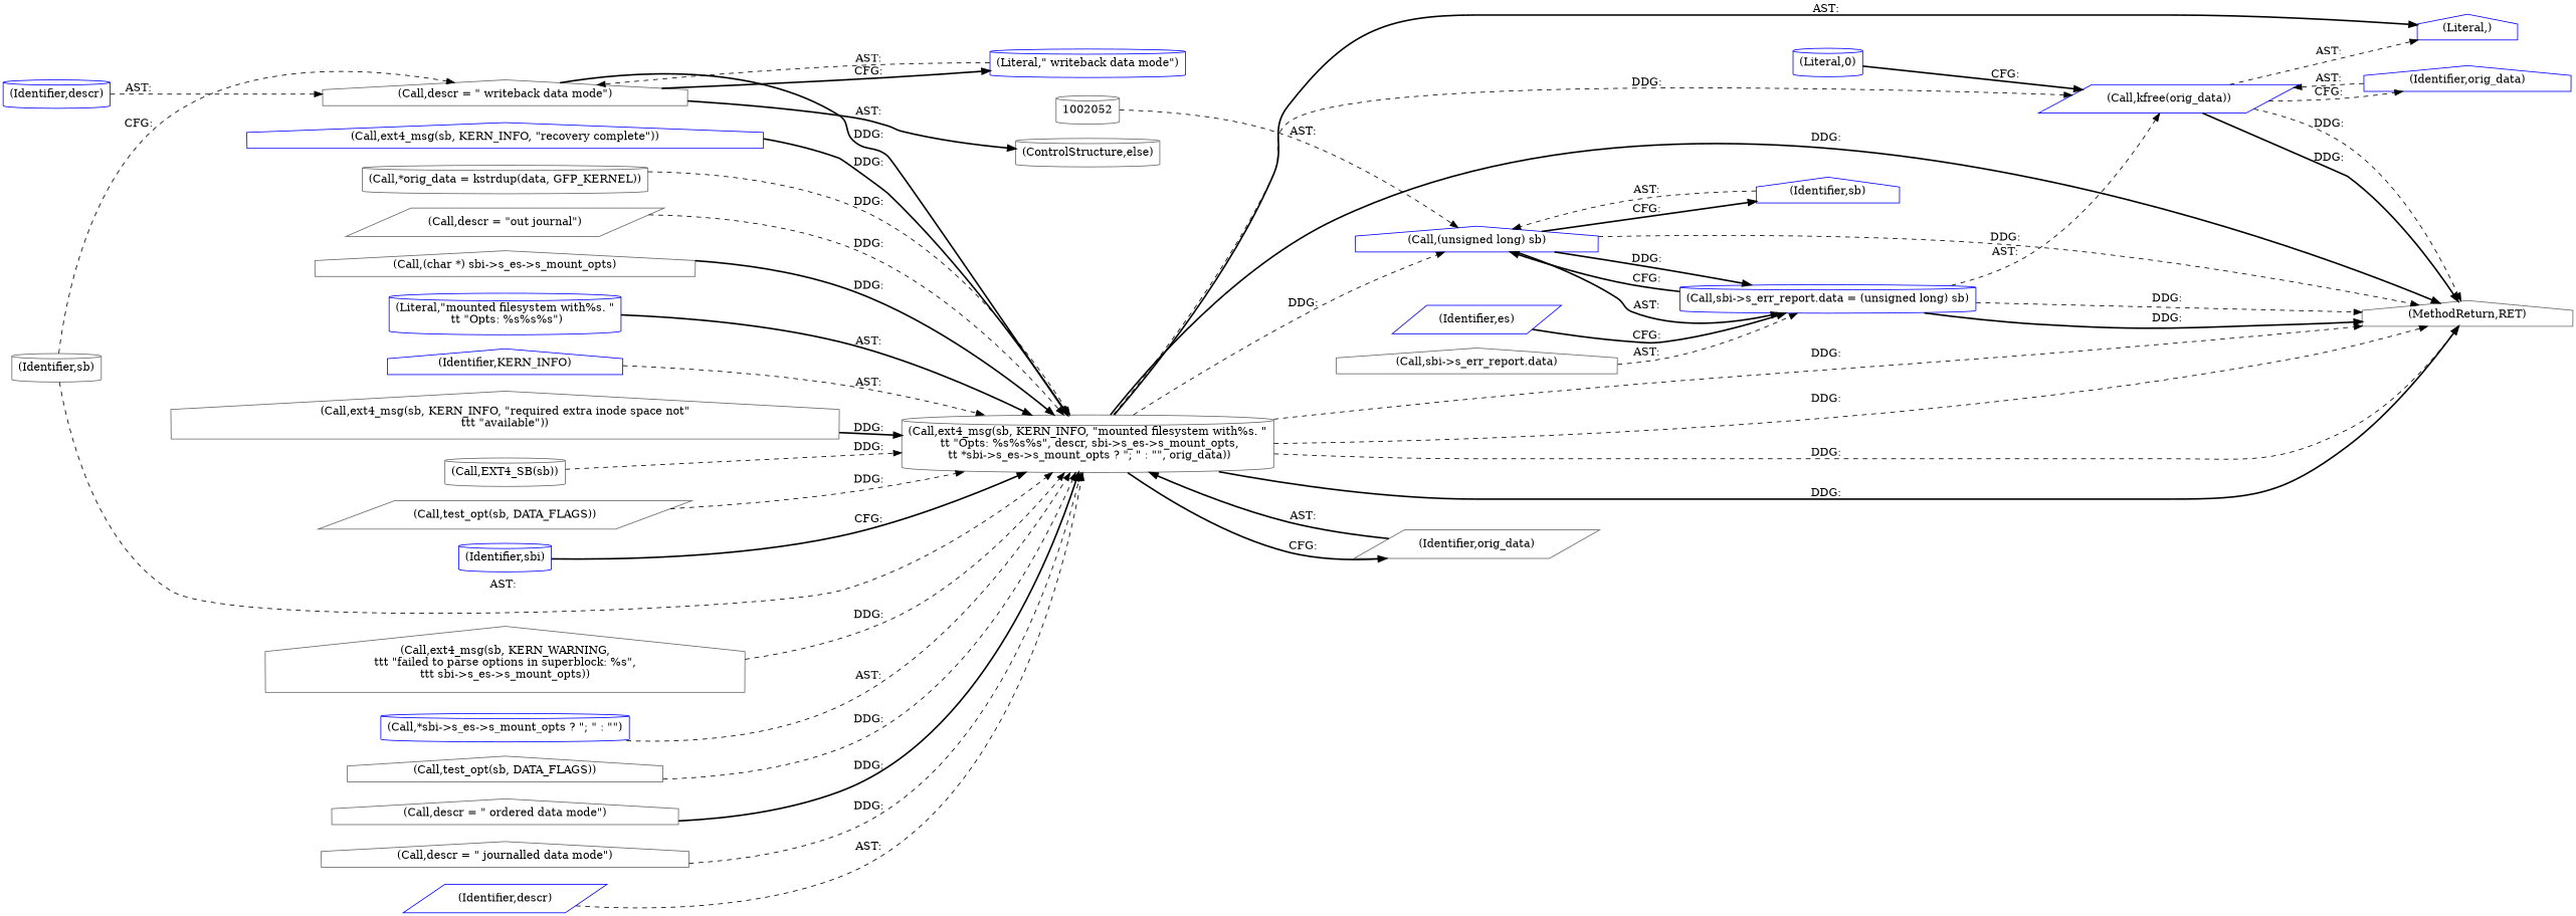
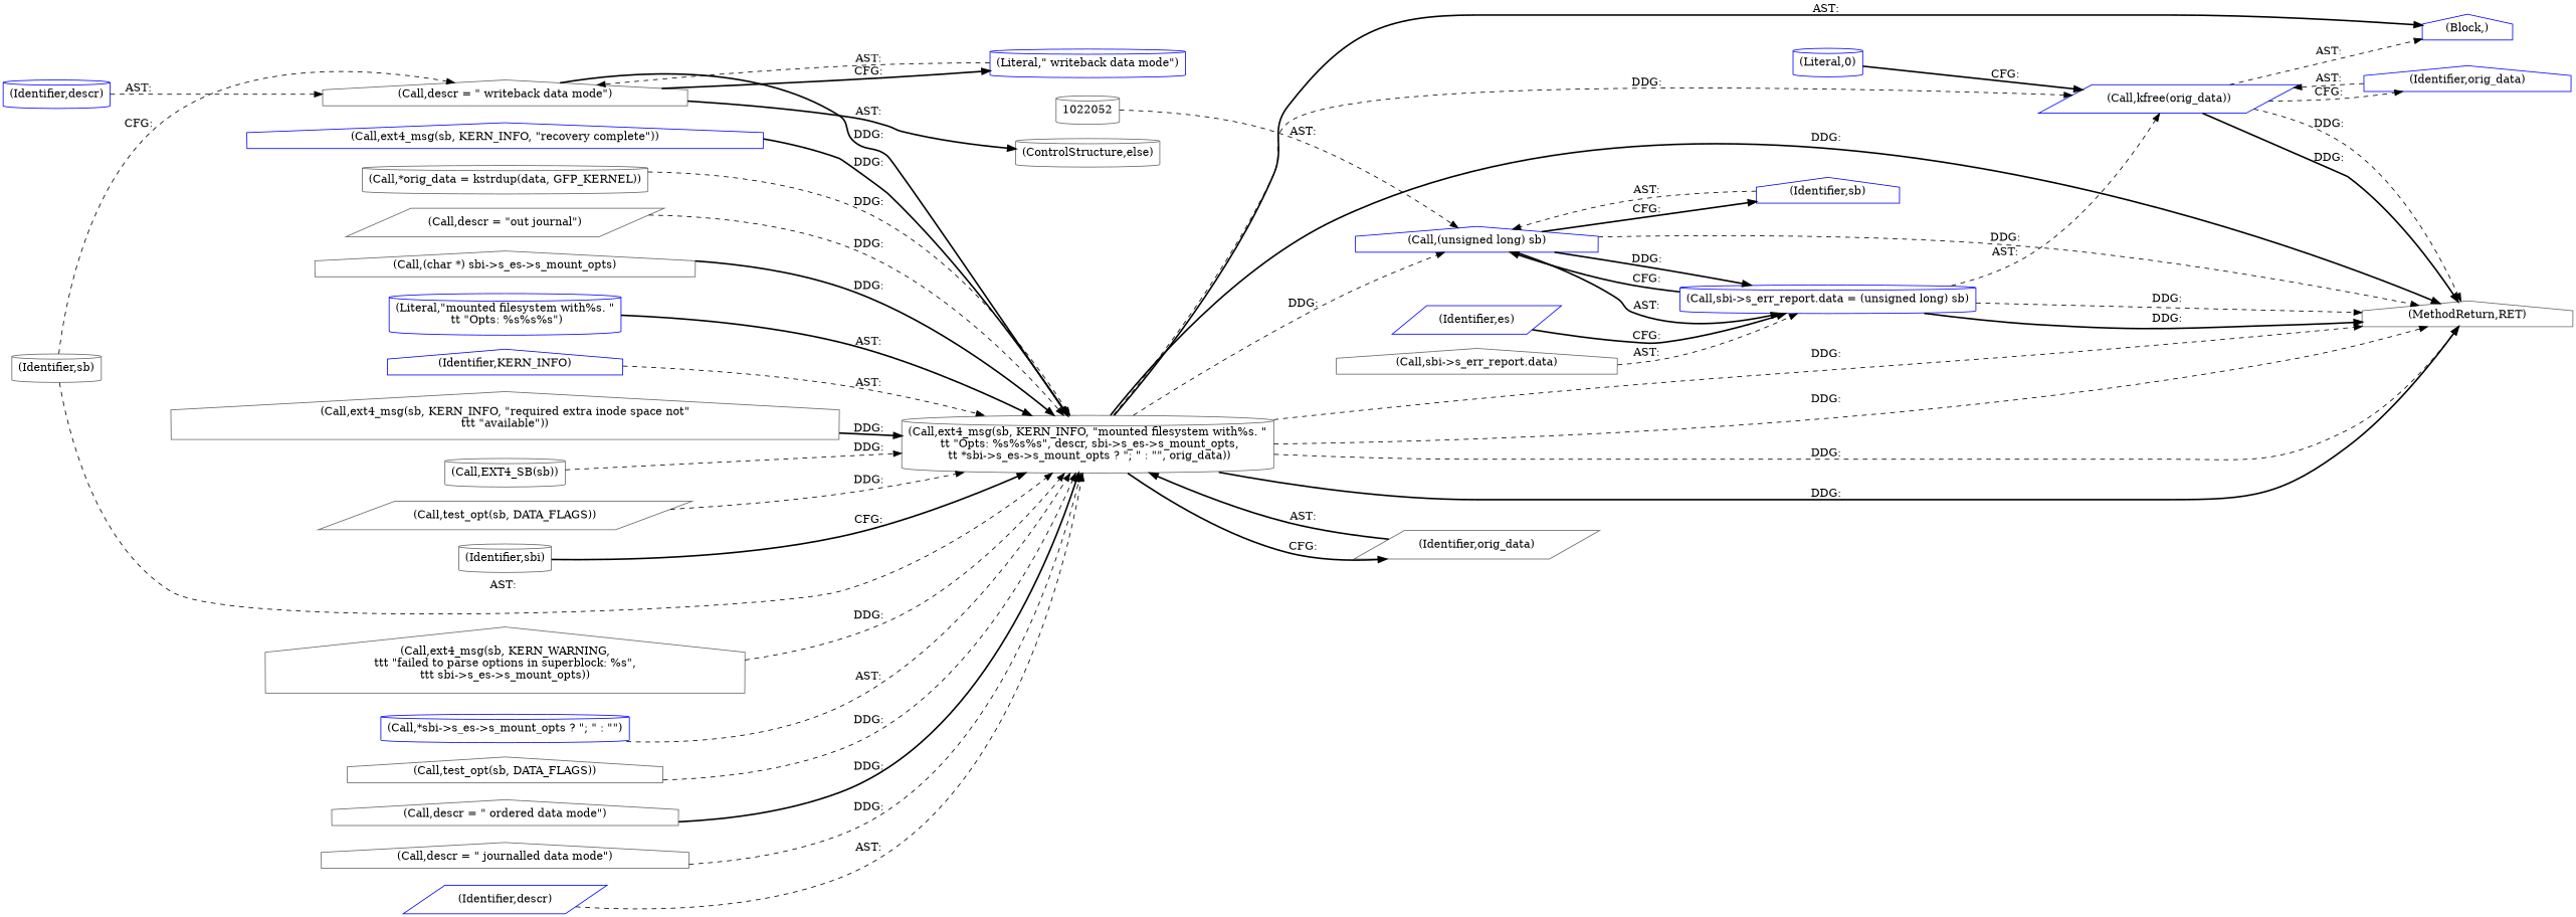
  digraph {
    rankdir=LR
    node [color=gray40 shape=house]
    edge [style=dashed]
    n1 [label="(Call,descr = \" writeback data mode\")"]
    n2 [label="(Call,ext4_msg(sb, KERN_INFO, \"mounted filesystem with%s. \"\n \t\t \"Opts: %s%s%s\", descr, sbi->s_es->s_mount_opts,\n \t\t *sbi->s_es->s_mount_opts ? \"; \" : \"\", orig_data))" shape=cylinder]
    n3 [label="(ControlStructure,else)" shape=cylinder]
    n4 [color=blue label="(Literal,\" writeback data mode\")" shape=cylinder]
    n5 [color=blue label="(Call,(unsigned long) sb)"]
    n6 [color=blue label="(Call,kfree(orig_data))" shape=parallelogram]
-   n7 [color=blue label="(Literal,)"]
+   n7 [color=blue label="(Block,)"]
    n8 [label="(Identifier,orig_data)" shape=parallelogram]
    n9 [label="(MethodReturn,RET)"]
    n10 [color=blue label="(Call,sbi->s_err_report.data = (unsigned long) sb)" shape=cylinder]
    n11 [color=blue label="(Identifier,sb)"]
    n12 [color=blue label="(Identifier,orig_data)"]
    n13 [color=blue label="(Literal,0)" shape=cylinder]
    n14 [color=blue label="(Identifier,descr)" shape=cylinder]
    n15 [label="(Call,(char *) sbi->s_es->s_mount_opts)"]
    n16 [color=blue label="(Literal,\"mounted filesystem with%s. \"\n \t\t \"Opts: %s%s%s\")" shape=cylinder]
    n17 [color=blue label="(Identifier,KERN_INFO)"]
    n18 [label="(Call,ext4_msg(sb, KERN_INFO, \"required extra inode space not\"\n\t\t\t \"available\"))"]
    n19 [label="(Identifier,sb)" shape=cylinder]
    n20 [label="(Call,ext4_msg(sb, KERN_WARNING,\n\t\t\t \"failed to parse options in superblock: %s\",\n\t\t\t sbi->s_es->s_mount_opts))"]
    n21 [color=blue label="(Call,*sbi->s_es->s_mount_opts ? \"; \" : \"\")" shape=cylinder]
    n22 [label="(Call,test_opt(sb, DATA_FLAGS))"]
    n23 [label="(Call,descr = \" ordered data mode\")"]
    n24 [label="(Call,descr = \" journalled data mode\")"]
    n25 [color=blue label="(Identifier,descr)" shape=parallelogram]
    n26 [color=blue label="(Identifier,es)" shape=parallelogram]
    n27 [color=blue label="(Call,ext4_msg(sb, KERN_INFO, \"recovery complete\"))"]
    n28 [label="(Call,*orig_data = kstrdup(data, GFP_KERNEL))" shape=cylinder]
    n29 [label="(Call,descr = \"out journal\")" shape=parallelogram]
    n30 [label="(Call,EXT4_SB(sb))" shape=cylinder]
    n31 [label="(Call,test_opt(sb, DATA_FLAGS))" shape=parallelogram]
-   n32 [color=blue label="(Identifier,sbi)" shape=cylinder]
+   n32 [label="(Identifier,sbi)" shape=cylinder]
    n33 [label="(Call,sbi->s_err_report.data)"]
-   1002052 [shape=cylinder]
+   1002052 [shape=cylinder label=1022052]
    n1 -> n2 [label="DDG: " style=bold]
    n1 -> n3 [label="AST: " style=bold]
    n1 -> n4 [label="CFG: " style=bold]
    n2 -> n5 [label="DDG: "]
    n2 -> n6 [label="DDG: "]
    n2 -> n7 [label="AST: " style=bold]
    n2 -> n8 [label="CFG: " style=bold]
    n2 -> n9 [label="DDG: "]
    n2 -> n9 [label="DDG: " style=bold]
    n2 -> n9 [label="DDG: " style=bold]
    n2 -> n9 [label="DDG: "]
    n2 -> n9 [label="DDG: "]
    n4 -> n1 [label="AST: "]
    n5 -> n9 [label="DDG: "]
    n5 -> n10 [label="AST: " style=bold]
    n5 -> n10 [label="DDG: " style=bold]
    n5 -> n11 [label="CFG: " style=bold]
    n6 -> n7 [label="AST: "]
    n6 -> n9 [label="DDG: "]
    n6 -> n9 [label="DDG: " style=bold]
    n6 -> n12 [label="CFG: "]
    n8 -> n2 [label="AST: " style=bold]
    n10 -> n5 [label="CFG: " style=bold]
    n10 -> n6 [label="AST: "]
    n10 -> n9 [label="DDG: " style=bold]
    n10 -> n9 [label="DDG: "]
    n11 -> n5 [label="AST: "]
    n12 -> n6 [label="AST: "]
    n13 -> n6 [label="CFG: " style=bold]
    n14 -> n1 [label="AST: "]
    n15 -> n2 [label="DDG: " style=bold]
    n16 -> n2 [label="AST: " style=bold]
    n17 -> n2 [label="AST: "]
    n18 -> n2 [label="DDG: " style=bold]
    n19 -> n1 [label="CFG: "]
    n19 -> n2 [label="AST: "]
    n20 -> n2 [label="DDG: "]
    n21 -> n2 [label="AST: "]
    n22 -> n2 [label="DDG: "]
    n23 -> n2 [label="DDG: " style=bold]
    n24 -> n2 [label="DDG: "]
    n25 -> n2 [label="AST: "]
    n26 -> n10 [label="CFG: " style=bold]
    n27 -> n2 [label="DDG: " style=bold]
    n28 -> n2 [label="DDG: "]
    n29 -> n2 [label="DDG: "]
    n30 -> n2 [label="DDG: "]
    n31 -> n2 [label="DDG: "]
    n32 -> n2 [label="CFG: " style=bold]
    n33 -> n10 [label="AST: "]
    1002052 -> n5 [label="AST: "]
  }
